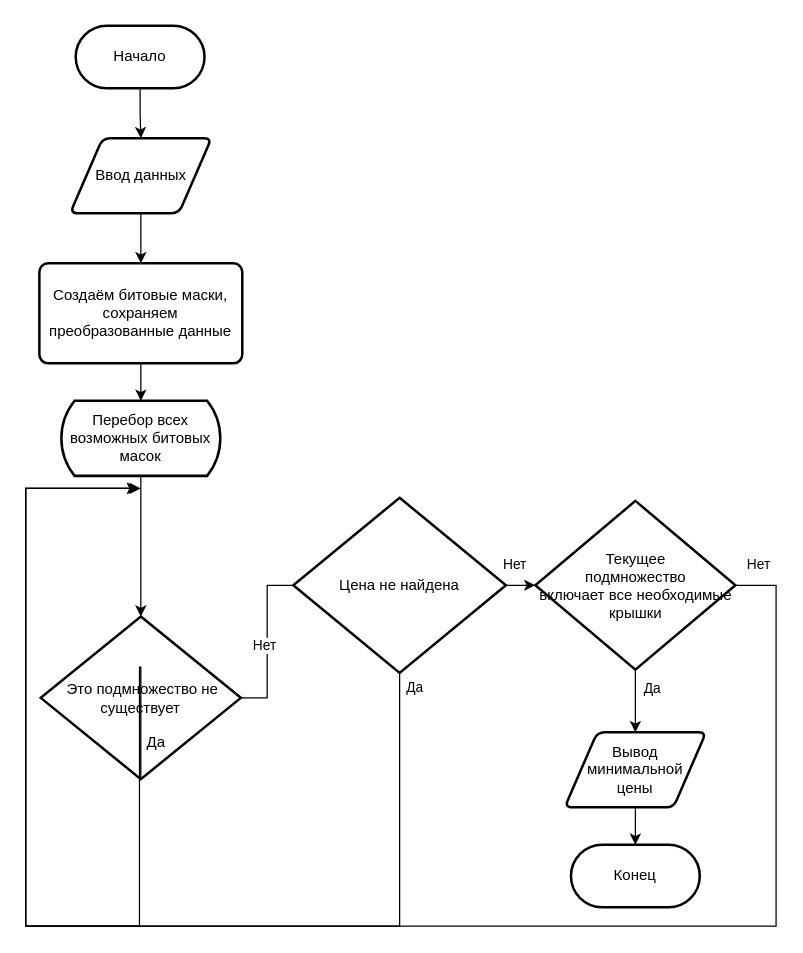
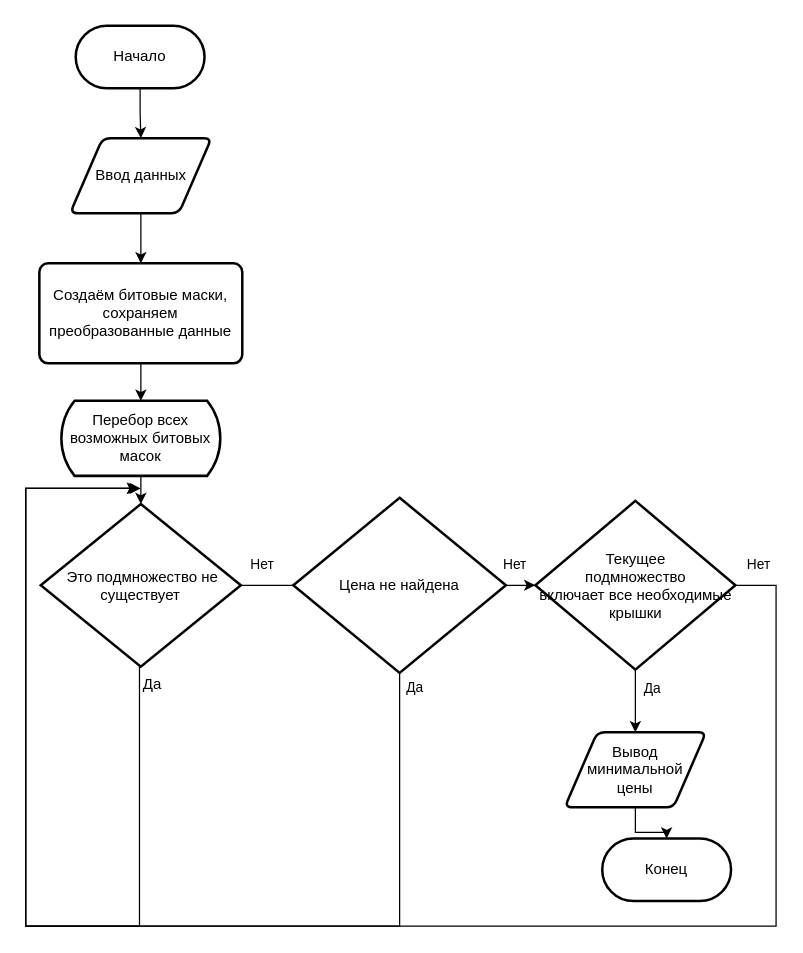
  <mxCell id="0" />
  <mxCell id="1" parent="0" />
  <mxCell id="2" value="" style="edgeStyle=orthogonalEdgeStyle;rounded=0;orthogonalLoop=1;jettySize=auto;html=1;" parent="1" source="3" target="5" edge="1"><mxGeometry relative="1" as="geometry" /></mxCell>
  <mxCell id="3" value="Ввод данных" style="shape=parallelogram;html=1;strokeWidth=2;perimeter=parallelogramPerimeter;whiteSpace=wrap;rounded=1;arcSize=12;size=0.23;" parent="1" vertex="1"><mxGeometry x="55.56" y="110" width="113" height="60" as="geometry" /></mxCell>
  <mxCell id="4" value="" style="edgeStyle=orthogonalEdgeStyle;rounded=0;orthogonalLoop=1;jettySize=auto;html=1;" edge="1" parent="1" source="5" target="27"><mxGeometry relative="1" as="geometry" /></mxCell>
  <mxCell id="5" value="Создаём битовые маски, сохраняем преобразованные данные" style="rounded=1;whiteSpace=wrap;html=1;absoluteArcSize=1;arcSize=14;strokeWidth=2;" parent="1" vertex="1"><mxGeometry x="30.94" y="210" width="162.25" height="80" as="geometry" /></mxCell>
  <mxCell id="6" value="" style="edgeStyle=orthogonalEdgeStyle;rounded=0;orthogonalLoop=1;jettySize=auto;html=1;endArrow=none;" parent="1" source="8" target="13" edge="1"><mxGeometry relative="1" as="geometry" /></mxCell>
  <mxCell id="7" value="Нет" style="edgeLabel;html=1;align=center;verticalAlign=middle;resizable=0;points=[];" parent="6" vertex="1" connectable="0"><mxGeometry x="-0.252" y="3" relative="1" as="geometry"><mxPoint y="-14" as="offset" /></mxGeometry></mxCell>
- <mxCell id="8" value="&amp;nbsp;Это подмножество не существует" style="strokeWidth=2;html=1;shape=mxgraph.flowchart.decision;whiteSpace=wrap;" parent="1" vertex="1"><mxGeometry x="32.06" y="492.5" width="160" height="130" as="geometry" /></mxCell>
+ <mxCell id="8" value="&amp;nbsp;Это подмножество не существует" style="strokeWidth=2;html=1;shape=mxgraph.flowchart.decision;whiteSpace=wrap;" parent="1" vertex="1"><mxGeometry x="32.06" y="402.5" width="160" height="130" as="geometry" /></mxCell>
  <mxCell id="9" value="" style="edgeStyle=orthogonalEdgeStyle;rounded=0;orthogonalLoop=1;jettySize=auto;html=1;" parent="1" source="13" target="18" edge="1"><mxGeometry relative="1" as="geometry" /></mxCell>
  <mxCell id="10" value="Нет" style="edgeLabel;html=1;align=center;verticalAlign=middle;resizable=0;points=[];" parent="9" vertex="1" connectable="0"><mxGeometry x="0.357" relative="1" as="geometry"><mxPoint x="1" y="-17" as="offset" /></mxGeometry></mxCell>
  <mxCell id="11" style="edgeStyle=orthogonalEdgeStyle;rounded=0;orthogonalLoop=1;jettySize=auto;html=1;" edge="1" parent="1" source="13"><mxGeometry relative="1" as="geometry"><mxPoint x="110" y="390" as="targetPoint" /><Array as="points"><mxPoint x="319" y="740" /><mxPoint x="20" y="740" /><mxPoint x="20" y="390" /></Array></mxGeometry></mxCell>
  <mxCell id="12" value="Да" style="edgeLabel;html=1;align=center;verticalAlign=middle;resizable=0;points=[];" vertex="1" connectable="0" parent="11"><mxGeometry x="-0.95" y="5" relative="1" as="geometry"><mxPoint x="6" y="-13" as="offset" /></mxGeometry></mxCell>
  <mxCell id="13" value="Цена не найдена" style="strokeWidth=2;html=1;shape=mxgraph.flowchart.decision;whiteSpace=wrap;" parent="1" vertex="1"><mxGeometry x="234" y="397.5" width="170" height="140" as="geometry" /></mxCell>
  <mxCell id="14" value="" style="edgeStyle=orthogonalEdgeStyle;rounded=0;orthogonalLoop=1;jettySize=auto;html=1;" parent="1" source="18" target="25" edge="1"><mxGeometry relative="1" as="geometry" /></mxCell>
  <mxCell id="15" value="Да" style="edgeLabel;html=1;align=center;verticalAlign=middle;resizable=0;points=[];" parent="14" vertex="1" connectable="0"><mxGeometry x="-0.221" y="2" relative="1" as="geometry"><mxPoint x="11" y="-5" as="offset" /></mxGeometry></mxCell>
  <mxCell id="16" style="edgeStyle=orthogonalEdgeStyle;rounded=0;orthogonalLoop=1;jettySize=auto;html=1;" edge="1" parent="1" source="18"><mxGeometry relative="1" as="geometry"><mxPoint x="110" y="390" as="targetPoint" /><Array as="points"><mxPoint x="620" y="468" /><mxPoint x="620" y="740" /><mxPoint x="20" y="740" /><mxPoint x="20" y="390" /></Array></mxGeometry></mxCell>
  <mxCell id="17" value="Нет" style="edgeLabel;html=1;align=center;verticalAlign=middle;resizable=0;points=[];" vertex="1" connectable="0" parent="16"><mxGeometry x="-0.973" y="-2" relative="1" as="geometry"><mxPoint y="-19" as="offset" /></mxGeometry></mxCell>
  <mxCell id="18" value="Текущее &lt;br&gt;подмножество &lt;br&gt;включает все необходимые &lt;br&gt;крышки" style="strokeWidth=2;html=1;shape=mxgraph.flowchart.decision;whiteSpace=wrap;" parent="1" vertex="1"><mxGeometry x="427.5" y="400" width="160" height="135" as="geometry" /></mxCell>
  <mxCell id="19" style="edgeStyle=orthogonalEdgeStyle;rounded=0;orthogonalLoop=1;jettySize=auto;html=1;exitX=0.5;exitY=1;exitDx=0;exitDy=0;exitPerimeter=0;" edge="1" parent="1" source="8"><mxGeometry relative="1" as="geometry"><mxPoint x="112" y="390" as="targetPoint" /><mxPoint x="111.417" y="630" as="sourcePoint" /><Array as="points"><mxPoint x="111" y="533" /><mxPoint x="111" y="740" /><mxPoint x="20" y="740" /><mxPoint x="20" y="390" /></Array></mxGeometry></mxCell>
  <mxCell id="20" value="Да" style="edgeLabel;html=1;align=center;verticalAlign=middle;resizable=0;points=[];fontSize=12;fontFamily=Helvetica;fontColor=default;" vertex="1" connectable="0" parent="19"><mxGeometry x="-0.943" y="-1" relative="1" as="geometry"><mxPoint x="10" y="-6" as="offset" /></mxGeometry></mxCell>
  <mxCell id="21" value="" style="edgeStyle=orthogonalEdgeStyle;rounded=0;orthogonalLoop=1;jettySize=auto;html=1;" parent="1" source="22" target="3" edge="1"><mxGeometry relative="1" as="geometry" /></mxCell>
  <mxCell id="22" value="Начало" style="html=1;dashed=0;whiteSpace=wrap;shape=mxgraph.dfd.start;strokeWidth=2;" parent="1" vertex="1"><mxGeometry x="60" y="20" width="103" height="50" as="geometry" /></mxCell>
- <mxCell id="23" value="Конец" style="html=1;dashed=0;whiteSpace=wrap;shape=mxgraph.dfd.start;strokeWidth=2;" parent="1" vertex="1"><mxGeometry x="456" y="675" width="103" height="50" as="geometry" /></mxCell>
+ <mxCell id="23" value="Конец" style="html=1;dashed=0;whiteSpace=wrap;shape=mxgraph.dfd.start;strokeWidth=2;" parent="1" vertex="1"><mxGeometry x="481" y="670" width="103" height="50" as="geometry" /></mxCell>
  <mxCell id="24" value="" style="edgeStyle=orthogonalEdgeStyle;rounded=0;orthogonalLoop=1;jettySize=auto;html=1;" parent="1" source="25" target="23" edge="1"><mxGeometry relative="1" as="geometry" /></mxCell>
  <mxCell id="25" value="Вывод минимальной&lt;br&gt;цены" style="shape=parallelogram;html=1;strokeWidth=2;perimeter=parallelogramPerimeter;whiteSpace=wrap;rounded=1;arcSize=12;size=0.23;" parent="1" vertex="1"><mxGeometry x="451" y="585" width="113" height="60" as="geometry" /></mxCell>
  <mxCell id="26" value="" style="edgeStyle=orthogonalEdgeStyle;rounded=0;orthogonalLoop=1;jettySize=auto;html=1;" edge="1" parent="1" source="27" target="8"><mxGeometry relative="1" as="geometry" /></mxCell>
  <mxCell id="27" value="Перебор всех возможных битовых масок" style="html=1;dashed=0;whiteSpace=wrap;shape=mxgraph.dfd.loop;strokeWidth=2;" vertex="1" parent="1"><mxGeometry x="47.07" y="320" width="130" height="60" as="geometry" /></mxCell>
